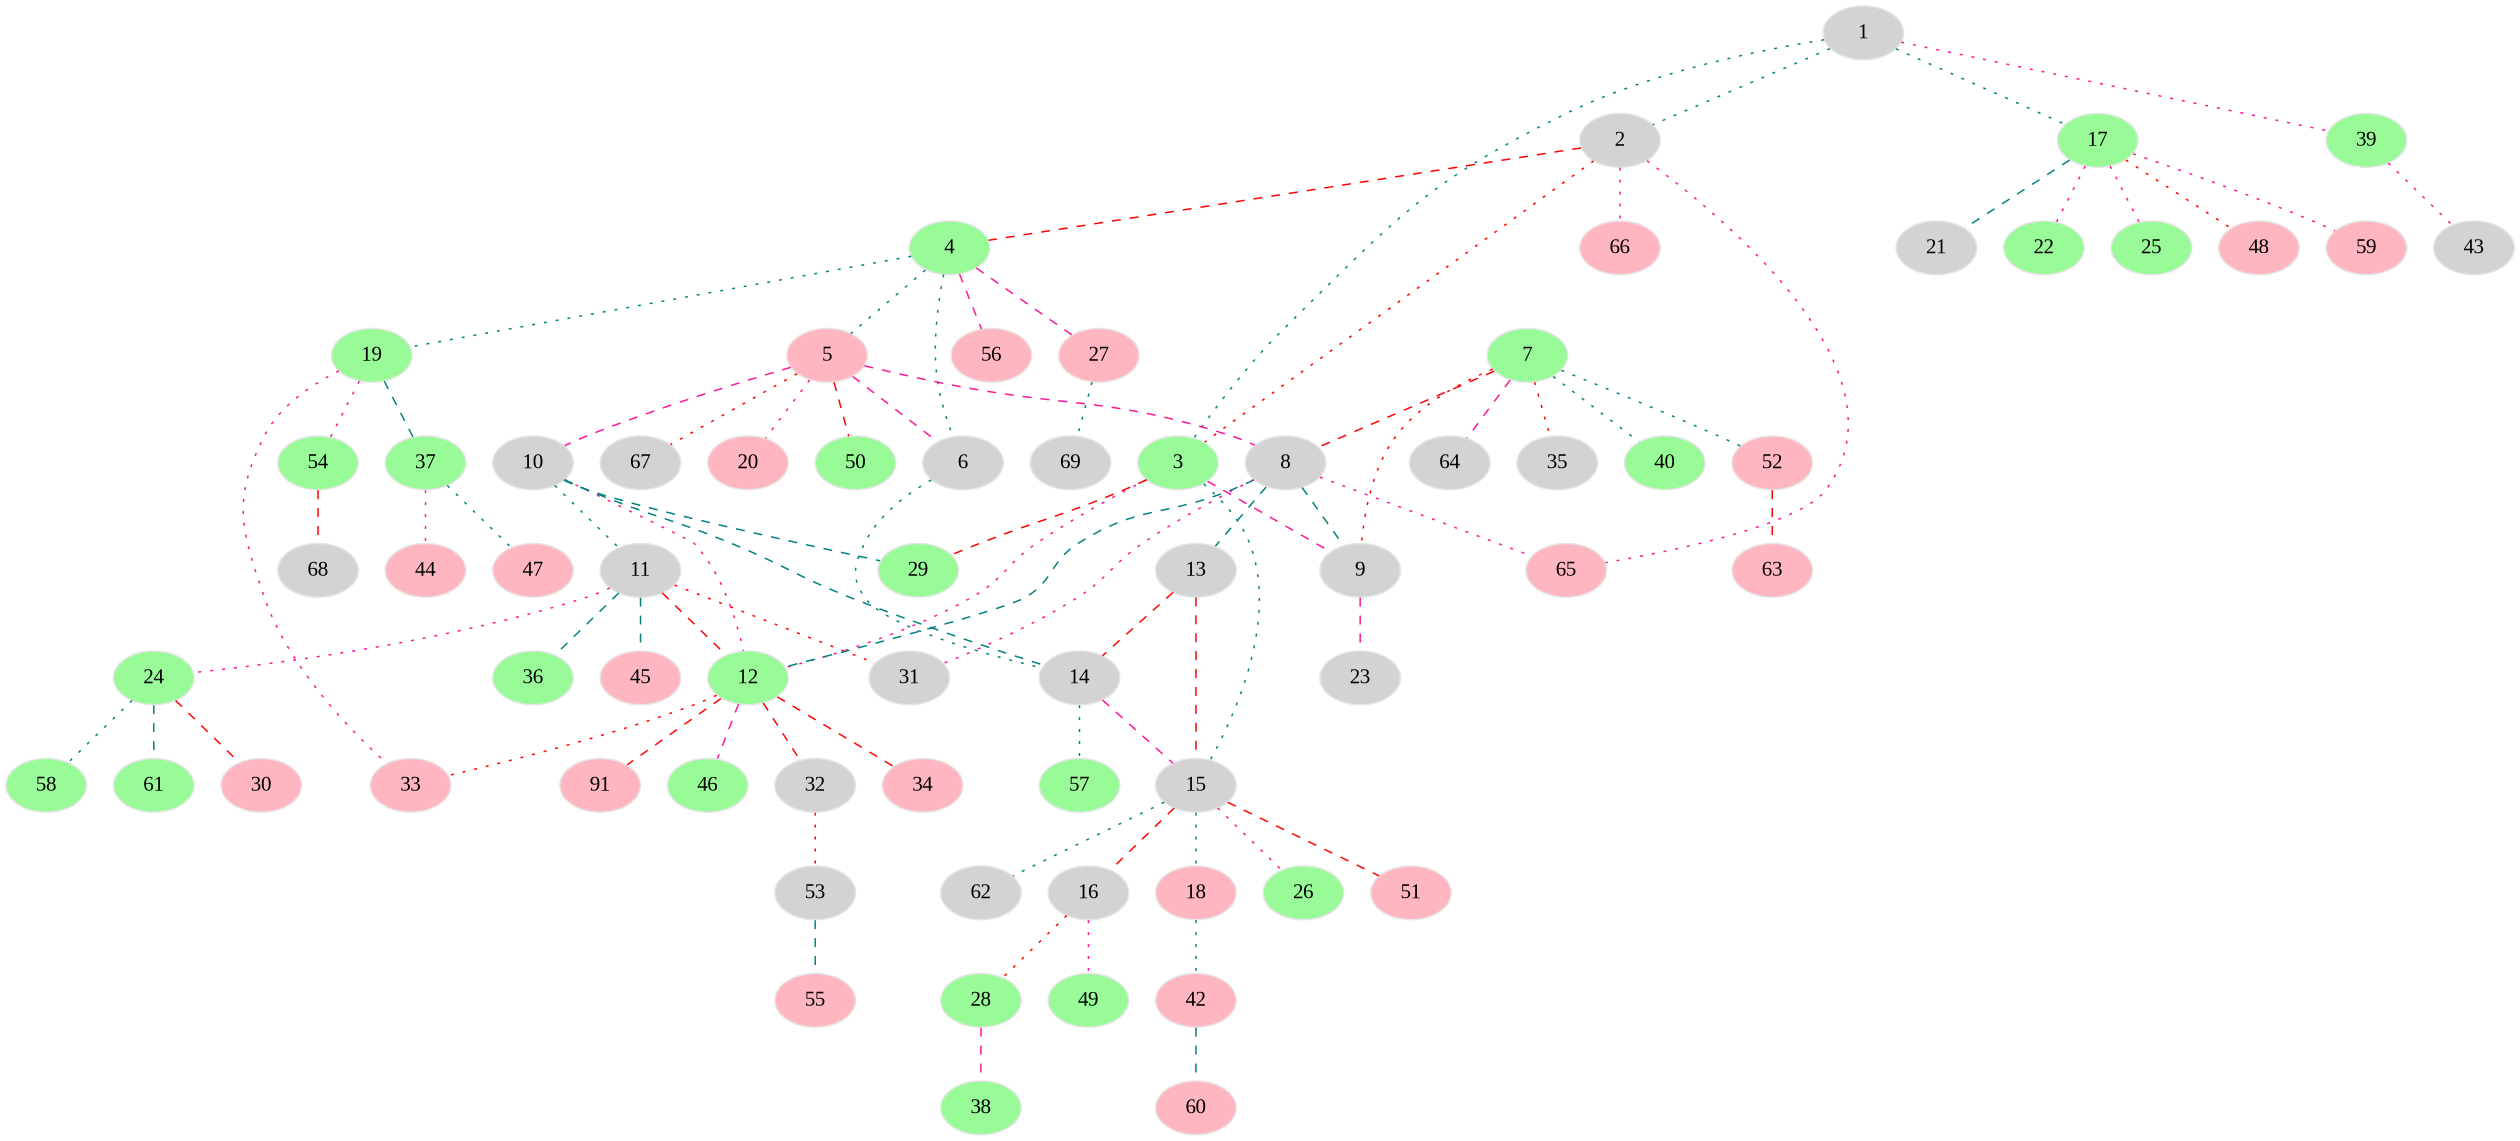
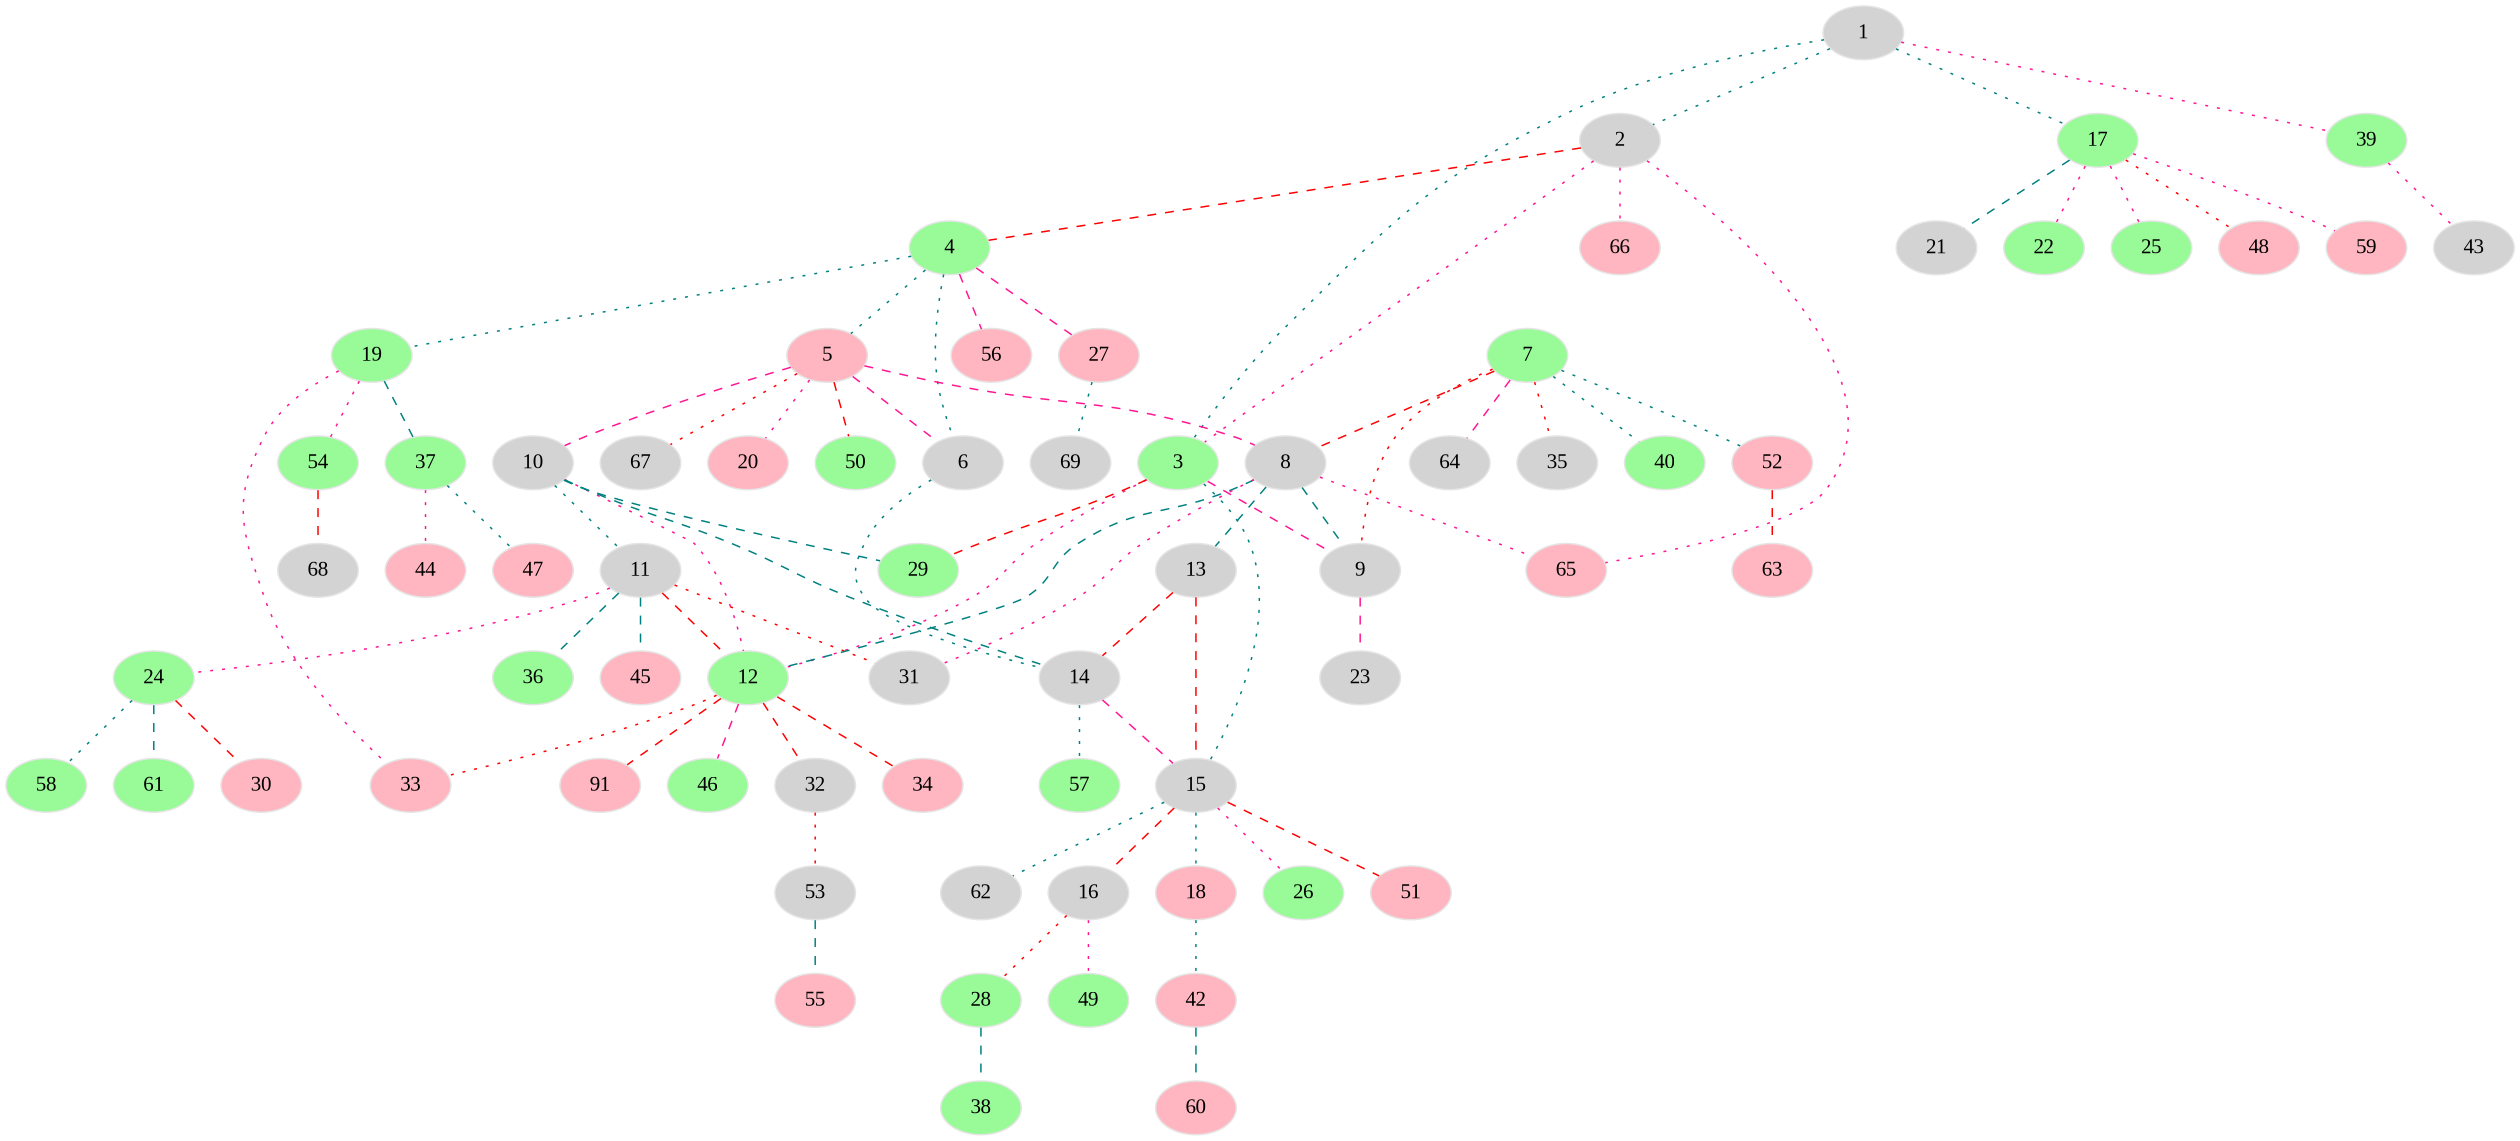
  graph {
    fontname="Liberation Serif"
    node [color=gray90 fillcolor=palegreen fontname="Liberation Serif" style=filled]
    edge [color=teal fontname="Liberation Serif" style=dotted]
    1 [fillcolor=lightgrey]
    2 [fillcolor=lightgrey]
    3
    17
    39
    4
    65 [fillcolor=lightpink]
    66 [fillcolor=lightpink]
    9 [fillcolor=lightgrey]
    12
    15 [fillcolor=lightgrey]
    29
    21 [fillcolor=lightgrey]
    22
    25
    48 [fillcolor=lightpink]
    59 [fillcolor=lightpink]
    43 [fillcolor=lightgrey]
    5 [fillcolor=lightpink]
    6 [fillcolor=lightgrey]
    19
    27 [fillcolor=lightpink]
    56 [fillcolor=lightpink]
    23 [fillcolor=lightgrey]
    32 [fillcolor=lightgrey]
    33 [fillcolor=lightpink]
    34 [fillcolor=lightpink]
    n28 [fillcolor=lightpink label=91]
    46
    16 [fillcolor=lightgrey]
    18 [fillcolor=lightpink]
    26
    51 [fillcolor=lightpink]
    62 [fillcolor=lightgrey]
    8 [fillcolor=lightgrey]
    10 [fillcolor=lightgrey]
    20 [fillcolor=lightpink]
    50
    67 [fillcolor=lightgrey]
    14 [fillcolor=lightgrey]
    37
    54
    69 [fillcolor=lightgrey]
    13 [fillcolor=lightgrey]
    31 [fillcolor=lightgrey]
    11 [fillcolor=lightgrey]
    57
    7
    35 [fillcolor=lightgrey]
    40
    52 [fillcolor=lightpink]
    64 [fillcolor=lightgrey]
    63 [fillcolor=lightpink]
    24
    36
    45 [fillcolor=lightpink]
    30 [fillcolor=lightpink]
    58
    61
    53 [fillcolor=lightgrey]
    55 [fillcolor=lightpink]
    28
    49
    42 [fillcolor=lightpink]
    38
    60 [fillcolor=lightpink]
    44 [fillcolor=lightpink]
    47 [fillcolor=lightpink]
    68 [fillcolor=lightgrey]
    1 -- 2
    1 -- 3
    1 -- 17
    1 -- 39 [color=deeppink]
-   2 -- 3 [color=red]
+   2 -- 3 [color=deeppink]
    2 -- 4 [color=red style=dashed]
    2 -- 65 [color=deeppink]
    2 -- 66 [color=deeppink]
    3 -- 9 [color=deeppink style=dashed]
    3 -- 12 [color=deeppink]
    3 -- 15
    3 -- 29 [color=red style=dashed]
    17 -- 21 [style=dashed]
    17 -- 22 [color=deeppink]
    17 -- 25 [color=deeppink]
    17 -- 48 [color=red]
    17 -- 59 [color=deeppink]
    39 -- 43 [color=deeppink]
    4 -- 5
    4 -- 6
    4 -- 19
    4 -- 27 [color=deeppink style=dashed]
    4 -- 56 [color=deeppink style=dashed]
    9 -- 23 [color=deeppink style=dashed]
    12 -- 32 [color=red style=dashed]
    12 -- 33 [color=red]
    12 -- 34 [color=red style=dashed]
    12 -- n28 [color=red style=dashed]
    12 -- 46 [color=deeppink style=dashed]
    15 -- 16 [color=red style=dashed]
    15 -- 18
    15 -- 26 [color=deeppink]
    15 -- 51 [color=red style=dashed]
    15 -- 62
    5 -- 6 [color=deeppink style=dashed]
    5 -- 8 [color=deeppink style=dashed]
    5 -- 10 [color=deeppink style=dashed]
    5 -- 20 [color=deeppink]
    5 -- 50 [color=red style=dashed]
    5 -- 67 [color=red]
    6 -- 14
    19 -- 33 [color=deeppink]
    19 -- 37 [style=dashed]
    19 -- 54 [color=deeppink]
    27 -- 69
    32 -- 53 [color=red]
    16 -- 28 [color=red]
    16 -- 49 [color=deeppink]
    18 -- 42
    8 -- 65 [color=deeppink]
    8 -- 9 [style=dashed]
    8 -- 12 [style=dashed]
    8 -- 13 [style=dashed]
    8 -- 31 [color=deeppink]
    10 -- 12 [color=deeppink]
    10 -- 29 [style=dashed]
    10 -- 14 [style=dashed]
    10 -- 11
    14 -- 15 [color=deeppink style=dashed]
    14 -- 57
    37 -- 44 [color=deeppink]
    37 -- 47
    54 -- 68 [color=red style=dashed]
    13 -- 15 [color=red style=dashed]
    13 -- 14 [color=red style=dashed]
    11 -- 12 [color=red style=dashed]
    11 -- 31 [color=red]
    11 -- 24 [color=deeppink]
    11 -- 36 [style=dashed]
    11 -- 45 [style=dashed]
    7 -- 9 [color=red]
    7 -- 8 [color=red style=dashed]
    7 -- 35 [color=red]
    7 -- 40
    7 -- 52
    7 -- 64 [color=deeppink style=dashed]
    52 -- 63 [color=red style=dashed]
    24 -- 30 [color=red style=dashed]
    24 -- 58
    24 -- 61 [style=dashed]
    53 -- 55 [style=dashed]
-   28 -- 38 [color=deeppink style=dashed]
+   28 -- 38 [style=dashed]
    42 -- 60 [style=dashed]
  }
